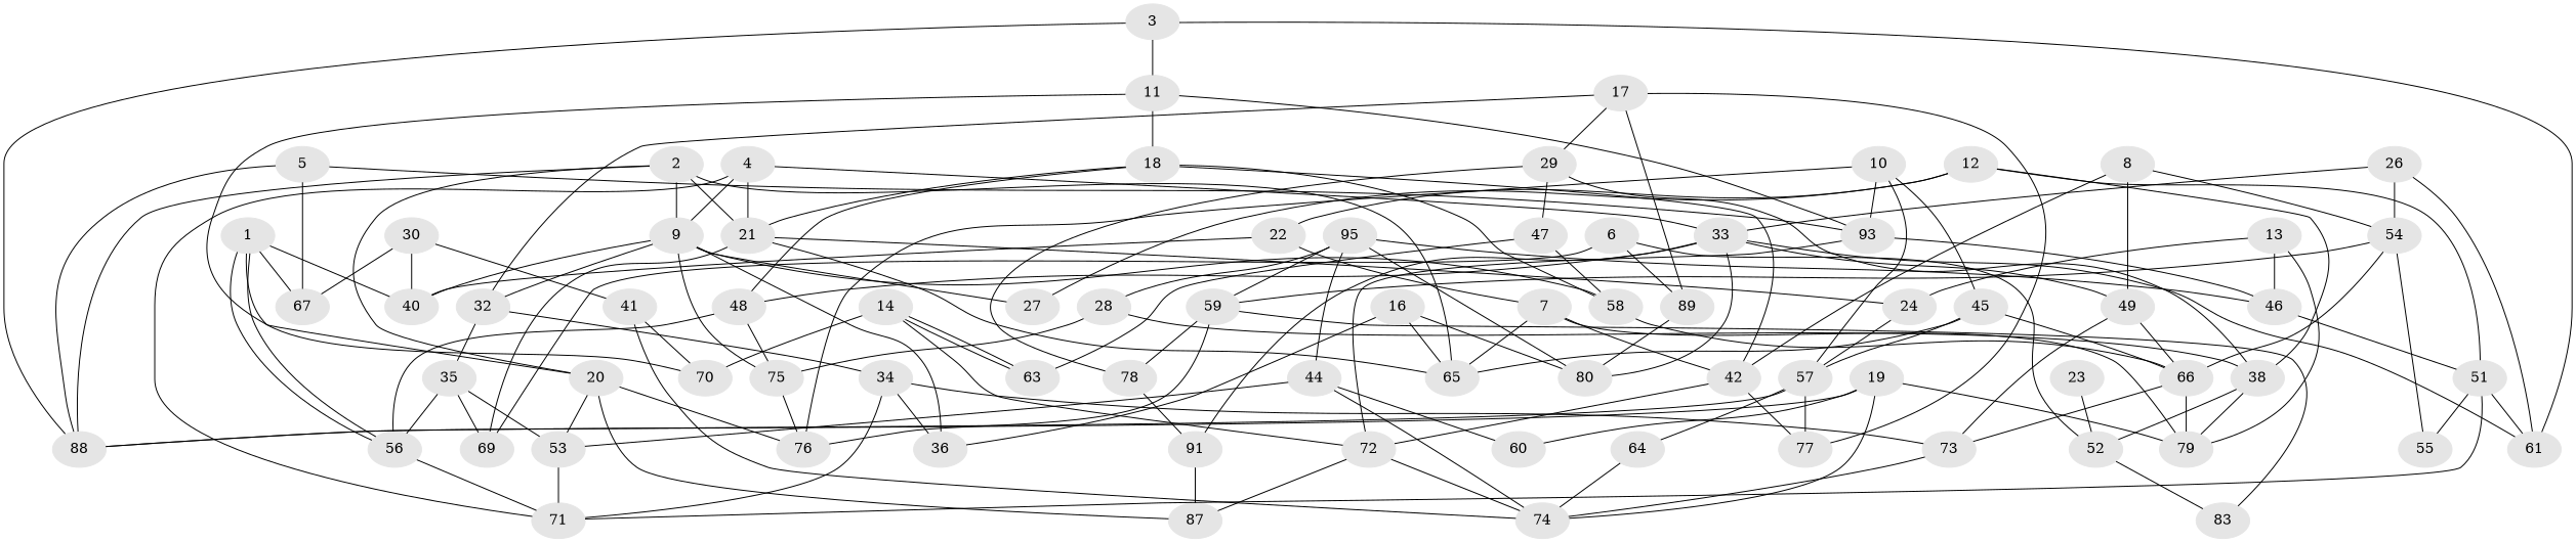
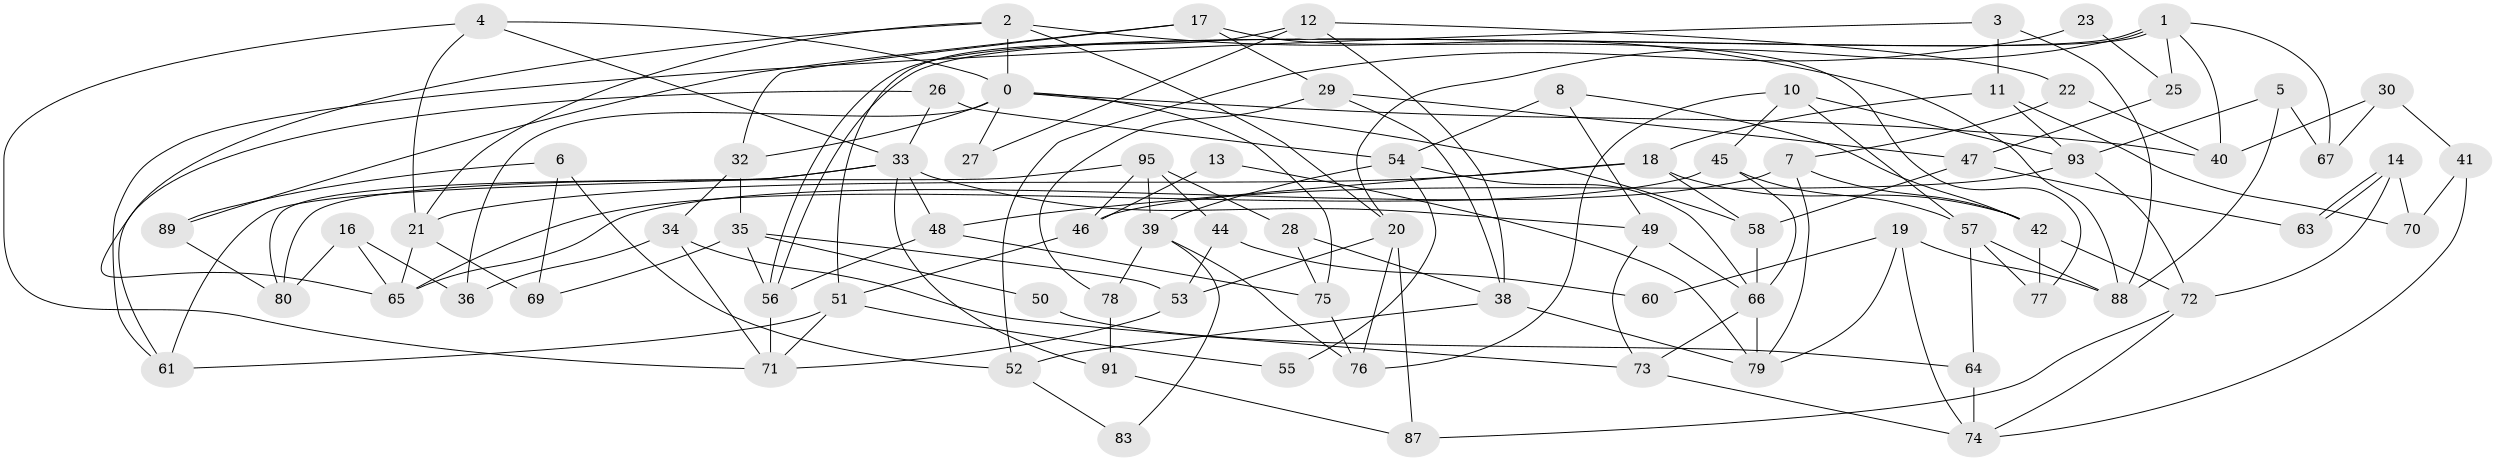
  graph {
    node [color=gray90 style=filled]
    1
    20
+   25
    40
    56
    67
    76
    53
    n9 [label=87]
    47
    71
    2
-   9
+   9 [label=0]
    21
    65
    n16 [label=88]
    27
    32
    36
    58
    75
    69
-   24
    3
    11
    61
    n27 [label=93]
    18
    70
    4
    33
    49
    80
    48
    n35 [label=91]
    5
    72
    46
    n39 [label=89]
    6
    52
    83
    7
    42
    79
    77
    8
    54
    73
    66
-   59
+   59 [label=39]
    55
    34
    35
    10
    45
    57
    64
    12
    22
    38
    51
    13
    14
    63
    74
    n67 [label=95]
    28
    44
    60
    78
    16
    17
    29
    19
    23
    26
    30
    41
+   50
    1 -- 20
+   1 -- 25
    1 -- 40
    1 -- 56
    1 -- 56
    1 -- 67
    20 -- 76
    20 -- 53
    20 -- n9
+   25 -- 47
    56 -- 71
    53 -- 71
    47 -- 58
    47 -- 63
    2 -- 20
    2 -- 9
    2 -- 21
    2 -- 65
    2 -- n16
    9 -- 40
    9 -- 27
    9 -- 32
    9 -- 36
    9 -- 58
    9 -- 75
    21 -- 65
    21 -- 69
-   21 -- 24
    32 -- 34
    32 -- 35
    58 -- 66
    75 -- 76
-   24 -- 57
    3 -- n16
    3 -- 11
    3 -- 61
    11 -- n27
    11 -- 18
    11 -- 70
    n27 -- 72
    n27 -- 46
    18 -- 21
    18 -- 58
    18 -- 48
    18 -- 42
    4 -- 71
    4 -- 9
    4 -- 21
    4 -- 33
    33 -- 61
    33 -- 49
    33 -- 80
    33 -- 48
    33 -- n35
    49 -- 73
    49 -- 66
    48 -- 56
    48 -- 75
    n35 -- n9
    5 -- 67
    5 -- n16
    5 -- n27
    72 -- n9
    72 -- 74
    46 -- 51
    n39 -- 80
    6 -- 69
    6 -- n39
    6 -- 52
    52 -- 83
    7 -- 65
    7 -- 42
    7 -- 79
    42 -- 72
    42 -- 77
    8 -- 49
    8 -- 42
    8 -- 54
    54 -- 66
    54 -- 59
    54 -- 55
    73 -- 74
    66 -- 79
    66 -- 73
    59 -- 76
    59 -- 83
    59 -- 78
    34 -- 71
    34 -- 36
    34 -- 73
    35 -- 56
    35 -- 53
    35 -- 69
+   35 -- 50
    10 -- 76
    10 -- n27
    10 -- 45
    10 -- 57
    45 -- 65
    45 -- 66
    45 -- 57
    57 -- n16
    57 -- 77
    57 -- 64
    64 -- 74
    12 -- 27
    12 -- 22
    12 -- 38
    12 -- 51
    22 -- 40
    22 -- 7
    38 -- 52
    38 -- 79
    51 -- 71
    51 -- 61
    51 -- 55
-   13 -- 24
    13 -- 46
    13 -- 79
    14 -- 70
    14 -- 72
    14 -- 63
    14 -- 63
    n67 -- 80
    n67 -- 46
    n67 -- 59
    n67 -- 28
    n67 -- 44
    28 -- 75
    28 -- 38
    44 -- 53
-   44 -- 74
    44 -- 60
    78 -- n35
    16 -- 65
    16 -- 36
    16 -- 80
    17 -- 32
    17 -- n39
    17 -- 77
    17 -- 29
    29 -- 47
    29 -- 38
    29 -- 78
    19 -- n16
    19 -- 79
    19 -- 74
    19 -- 60
+   23 -- 25
    23 -- 52
    26 -- 61
    26 -- 33
    26 -- 54
    30 -- 40
    30 -- 67
    30 -- 41
    41 -- 70
    41 -- 74
+   50 -- 64
  }
